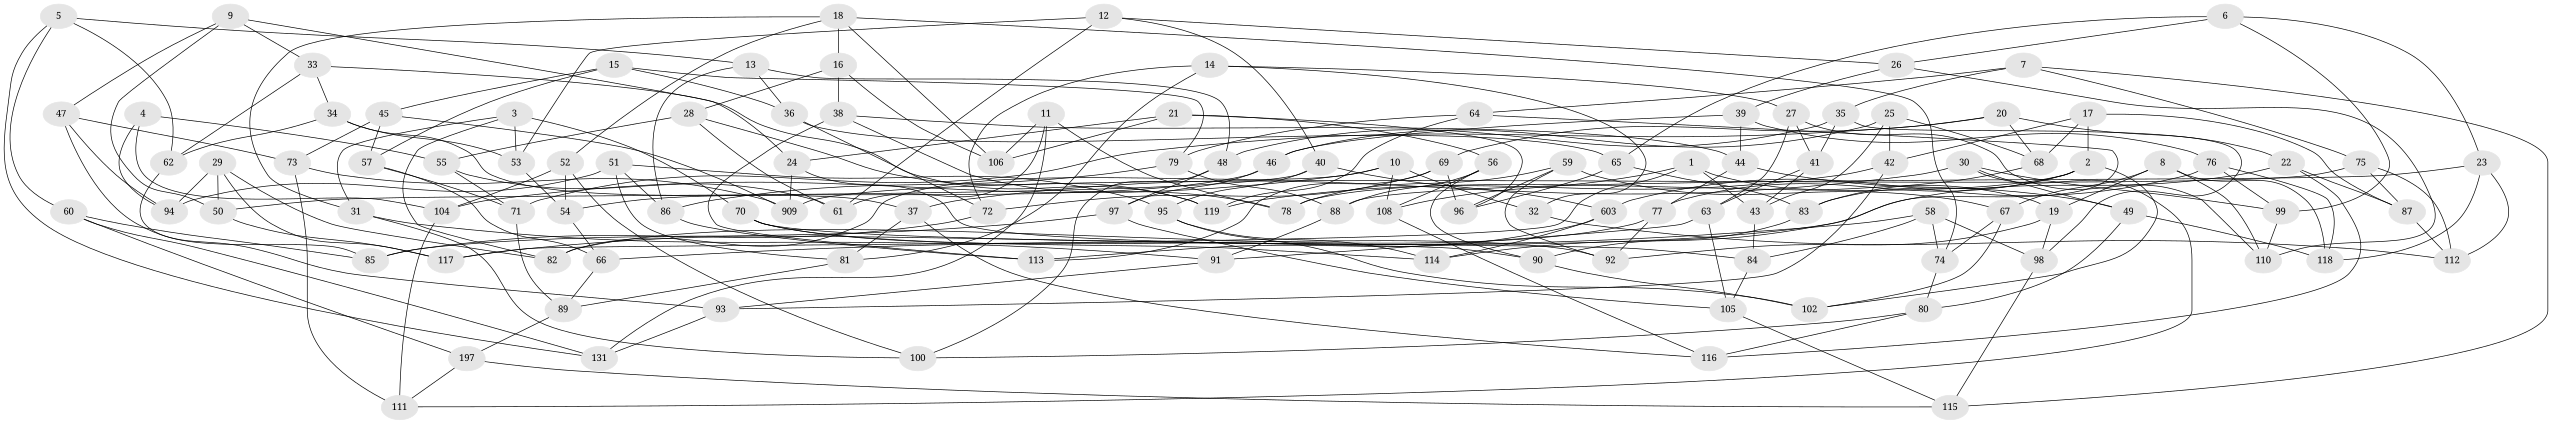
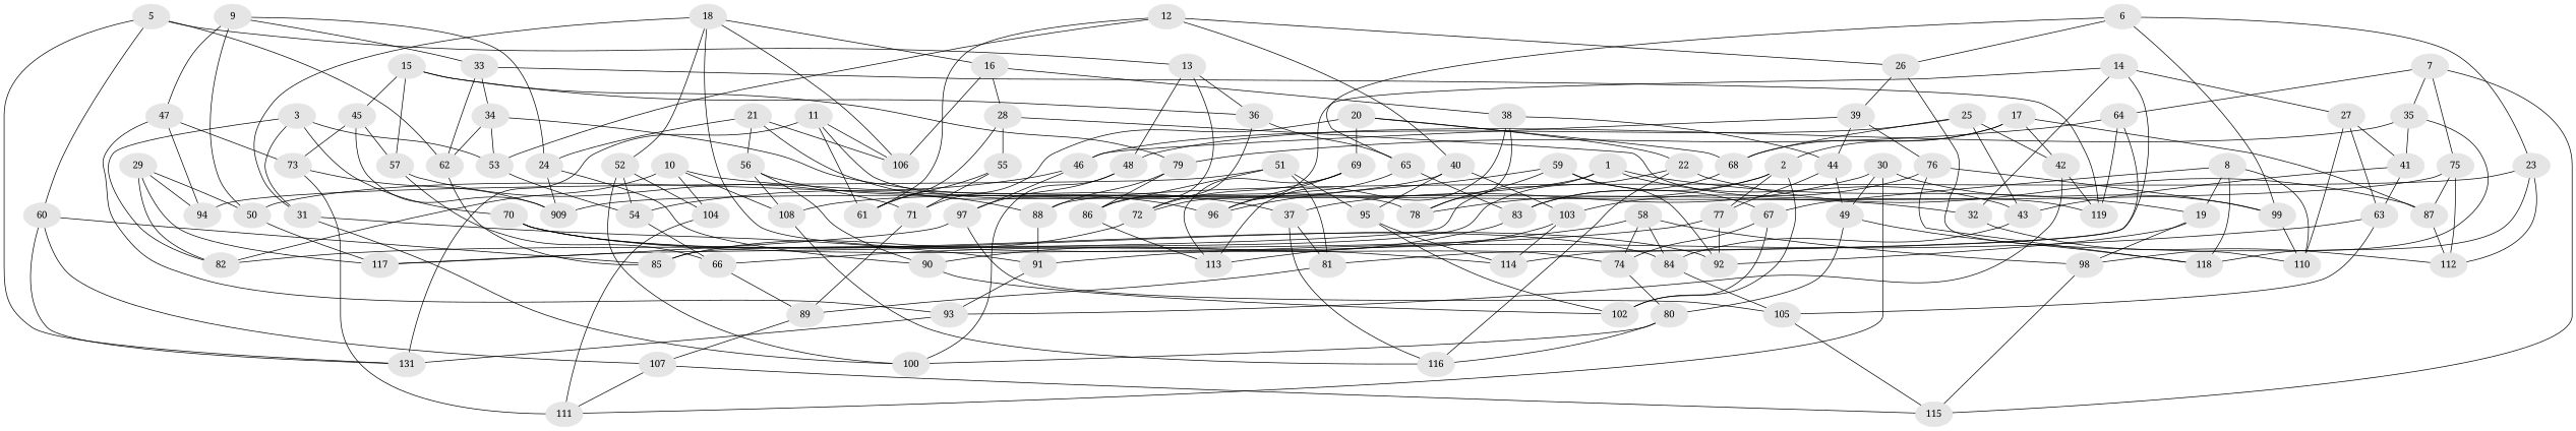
  graph {
    fontname="Noto Serif"
    node [color=gray90 fontname="Noto Serif" style=filled]
    edge [fontname="Noto Serif"]
    1
    19
    43
    108
    117
    92
    98
    84
    116
    2
    77
    78
    83
    102
    82
    90
    3
    31
    53
    70
    91
    100
    54
    114
-   4
    55
    94
    104
    16
    106
    28
    38
    61
    71
    111
    5
    13
    60
    62
    n40 [label=131]
    36
    48
    86
    85
-   107 [label=197]
+   107
    6
    23
    26
    65
    99
    118
    88
    112
    110
    39
    96
    7
    35
    64
    75
    115
    41
    79
    119
    87
    n66 [label=909]
    8
    67
    74
    9
    24
    33
    47
    50
    34
    93
    73
    10
    32
    11
    12
    40
    95
-   103 [label=603]
+   103
    72
    97
    113
    14
    27
    81
    63
    89
    15
    45
    57
    66
    44
    17
    42
    68
    18
    52
    80
    20
    22
    69
    21
    56
    25
    46
    76
    105
    29
    30
    37
    49
    51
    58
    59
    1 -- 19
    1 -- 43
    1 -- 108
    1 -- 117
    19 -- 92
    19 -- 98
    43 -- 84
    108 -- 116
    98 -- 115
    84 -- 105
    2 -- 77
    2 -- 78
    2 -- 83
    2 -- 102
    77 -- 92
    77 -- 82
    83 -- 90
    90 -- 102
    3 -- 82
    3 -- 31
    3 -- 53
    3 -- 70
    31 -- 91
    31 -- 100
    53 -- 54
    70 -- 92
    70 -- 84
    70 -- 114
    91 -- 93
    54 -- 66
-   4 -- 55
-   4 -- 94
-   4 -- 104
    55 -- 61
    55 -- 71
    104 -- 111
    16 -- 106
    16 -- 28
    16 -- 38
    28 -- 55
    28 -- 61
    28 -- 119
    38 -- 78
    38 -- 113
    38 -- 44
    71 -- 89
    5 -- 13
    5 -- 60
    5 -- 62
    5 -- n40
    13 -- 36
    13 -- 48
    13 -- 86
    60 -- n40
    60 -- 85
    60 -- 107
    62 -- 85
    36 -- 65
    36 -- 72
    48 -- 100
    48 -- 97
    86 -- 113
    107 -- 111
    107 -- 115
    6 -- 23
    6 -- 26
    6 -- 65
    6 -- 99
    23 -- 118
    23 -- 88
    23 -- 112
    26 -- 110
    26 -- 39
    65 -- 83
    65 -- 96
    99 -- 110
    88 -- 91
    39 -- 44
    39 -- 46
    39 -- 76
    7 -- 35
    7 -- 64
    7 -- 75
    7 -- 115
    35 -- 98
    35 -- 48
    35 -- 41
    64 -- 114
    64 -- 79
    64 -- 119
    75 -- 112
    75 -- 87
    75 -- n66
    41 -- 43
    41 -- 63
    79 -- 86
    79 -- 88
    87 -- 112
    8 -- 19
    8 -- 118
    8 -- 110
    8 -- 67
    67 -- 102
    67 -- 74
    74 -- 80
    9 -- 24
    9 -- 33
    9 -- 47
    9 -- 50
    24 -- 90
    24 -- n66
    33 -- 62
    33 -- 119
    33 -- 34
    47 -- 94
    47 -- 93
    47 -- 73
    50 -- 117
    34 -- 53
    34 -- 62
    34 -- 37
    93 -- n40
    73 -- 111
    73 -- n66
    10 -- 108
    10 -- 82
    10 -- 104
    10 -- 32
    32 -- 112
    11 -- 78
    11 -- 106
    11 -- 61
    11 -- n40
    12 -- 53
    12 -- 61
    12 -- 26
    12 -- 40
    40 -- 50
    40 -- 95
    40 -- 103
    95 -- 102
    95 -- 114
    103 -- 114
    103 -- 113
    72 -- 85
    97 -- 117
    97 -- 105
    14 -- 32
    14 -- 72
    14 -- 27
    14 -- 81
    27 -- 110
    27 -- 41
    27 -- 63
    81 -- 89
    63 -- 91
    63 -- 105
    89 -- 107
    15 -- 36
    15 -- 79
    15 -- 45
    15 -- 57
    45 -- n66
    45 -- 73
    45 -- 57
    57 -- 71
    57 -- 66
    66 -- 89
    44 -- 77
    44 -- 49
    17 -- 2
    17 -- 87
    17 -- 42
    17 -- 68
    42 -- 119
    42 -- 93
    68 -- 83
    18 -- 31
    18 -- 16
    18 -- 106
    18 -- 74
    18 -- 52
    52 -- 100
    52 -- 54
    52 -- 104
    80 -- 116
    80 -- 100
    20 -- 71
    20 -- 68
    20 -- 22
    20 -- 69
    22 -- 116
    22 -- 85
    22 -- 87
    69 -- 96
    69 -- 72
    69 -- 113
    21 -- 106
    21 -- 96
    21 -- 24
    21 -- 56
    56 -- 108
    56 -- 90
    56 -- 88
    25 -- 43
    25 -- 42
    25 -- 68
    25 -- 46
    46 -- 54
    46 -- 97
    76 -- 99
    76 -- 118
    76 -- 103
    105 -- 115
    29 -- 117
    29 -- 82
    29 -- 94
    29 -- 50
    30 -- 111
    30 -- 99
    30 -- 37
    30 -- 49
    37 -- 116
    37 -- 81
    49 -- 118
    49 -- 80
    51 -- 94
    51 -- 86
    51 -- 95
    51 -- 81
    58 -- 98
    58 -- 84
    58 -- 74
    58 -- 66
    59 -- 92
    59 -- 78
    59 -- 96
    59 -- 67
  }
